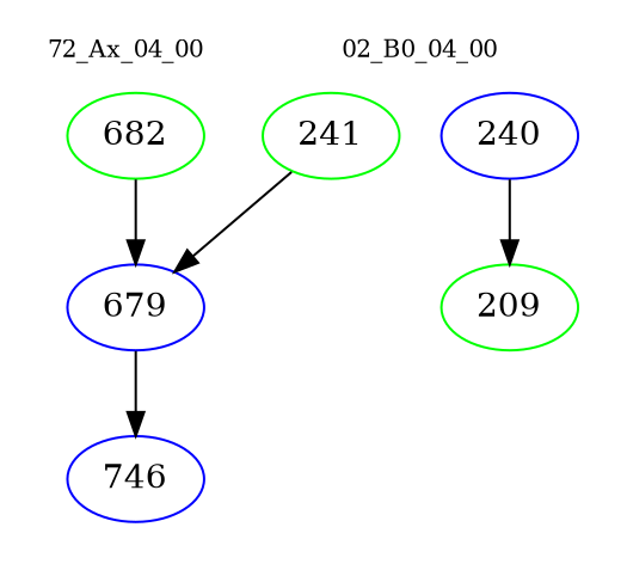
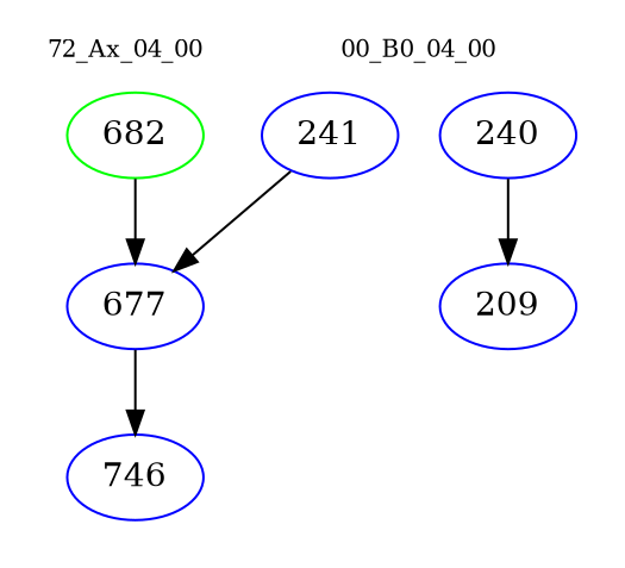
  digraph {
    fontname="DejaVu Serif"
    node [color=blue fontname="DejaVu Serif"]
    edge [color=black fontname="DejaVu Serif"]
    n1 [color=green label=682]
-   n2 [label=679]
+   n2 [label=677]
    n3 [label=746]
-   n4 [color=green label=241]
+   n4 [label=241]
    n5 [label=240]
-   n6 [color=green label=209]
+   n6 [label=209]
    subgraph cluster_1 {
      color=white
      fontsize=10
      label="72_Ax_04_00"
      n1
      n2
      n3
    }
    subgraph cluster_2 {
      color=white
      fontsize=10
-     label="02_B0_04_00"
+     label="00_B0_04_00"
      n4
      n5
      n6
    }
    n1 -> n2
    n2 -> n3
    n4 -> n2
    n5 -> n6
  }
